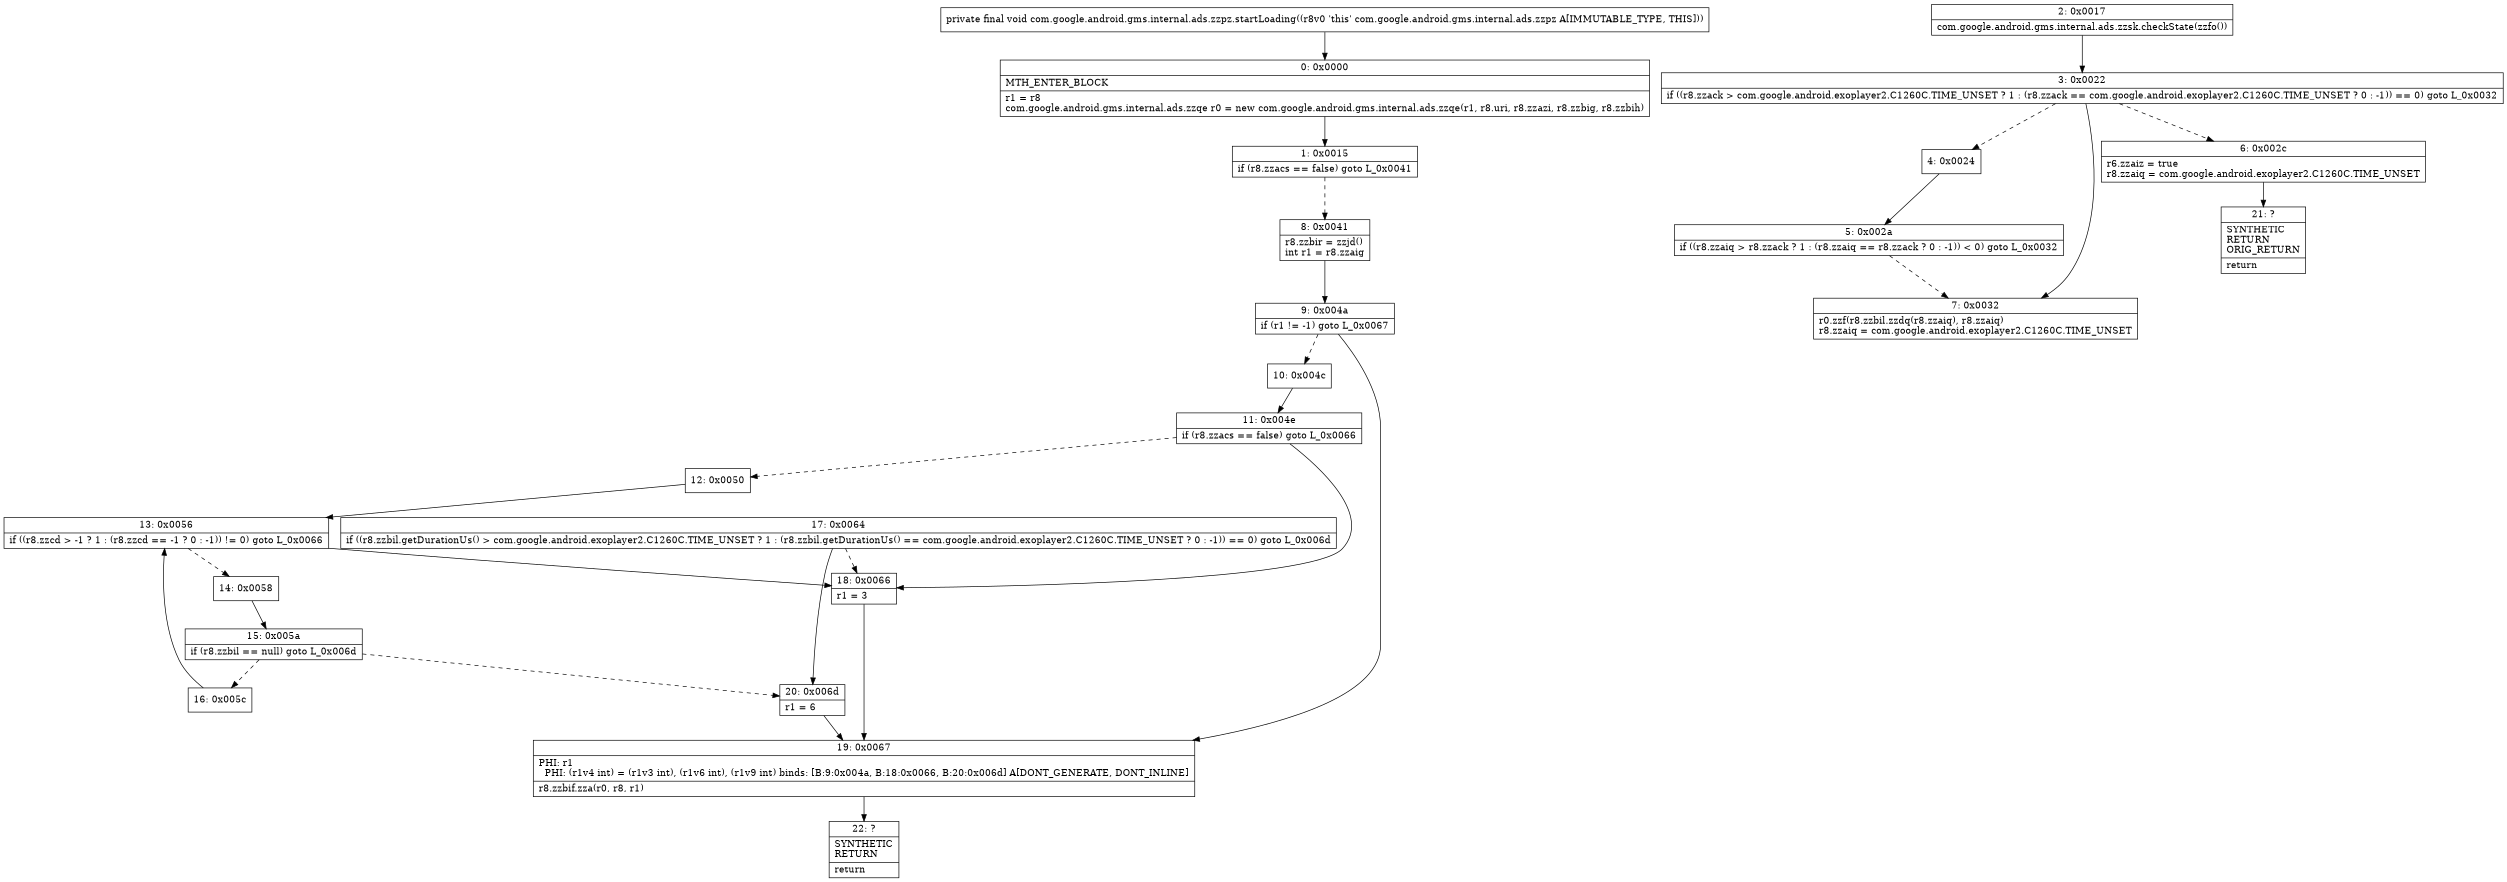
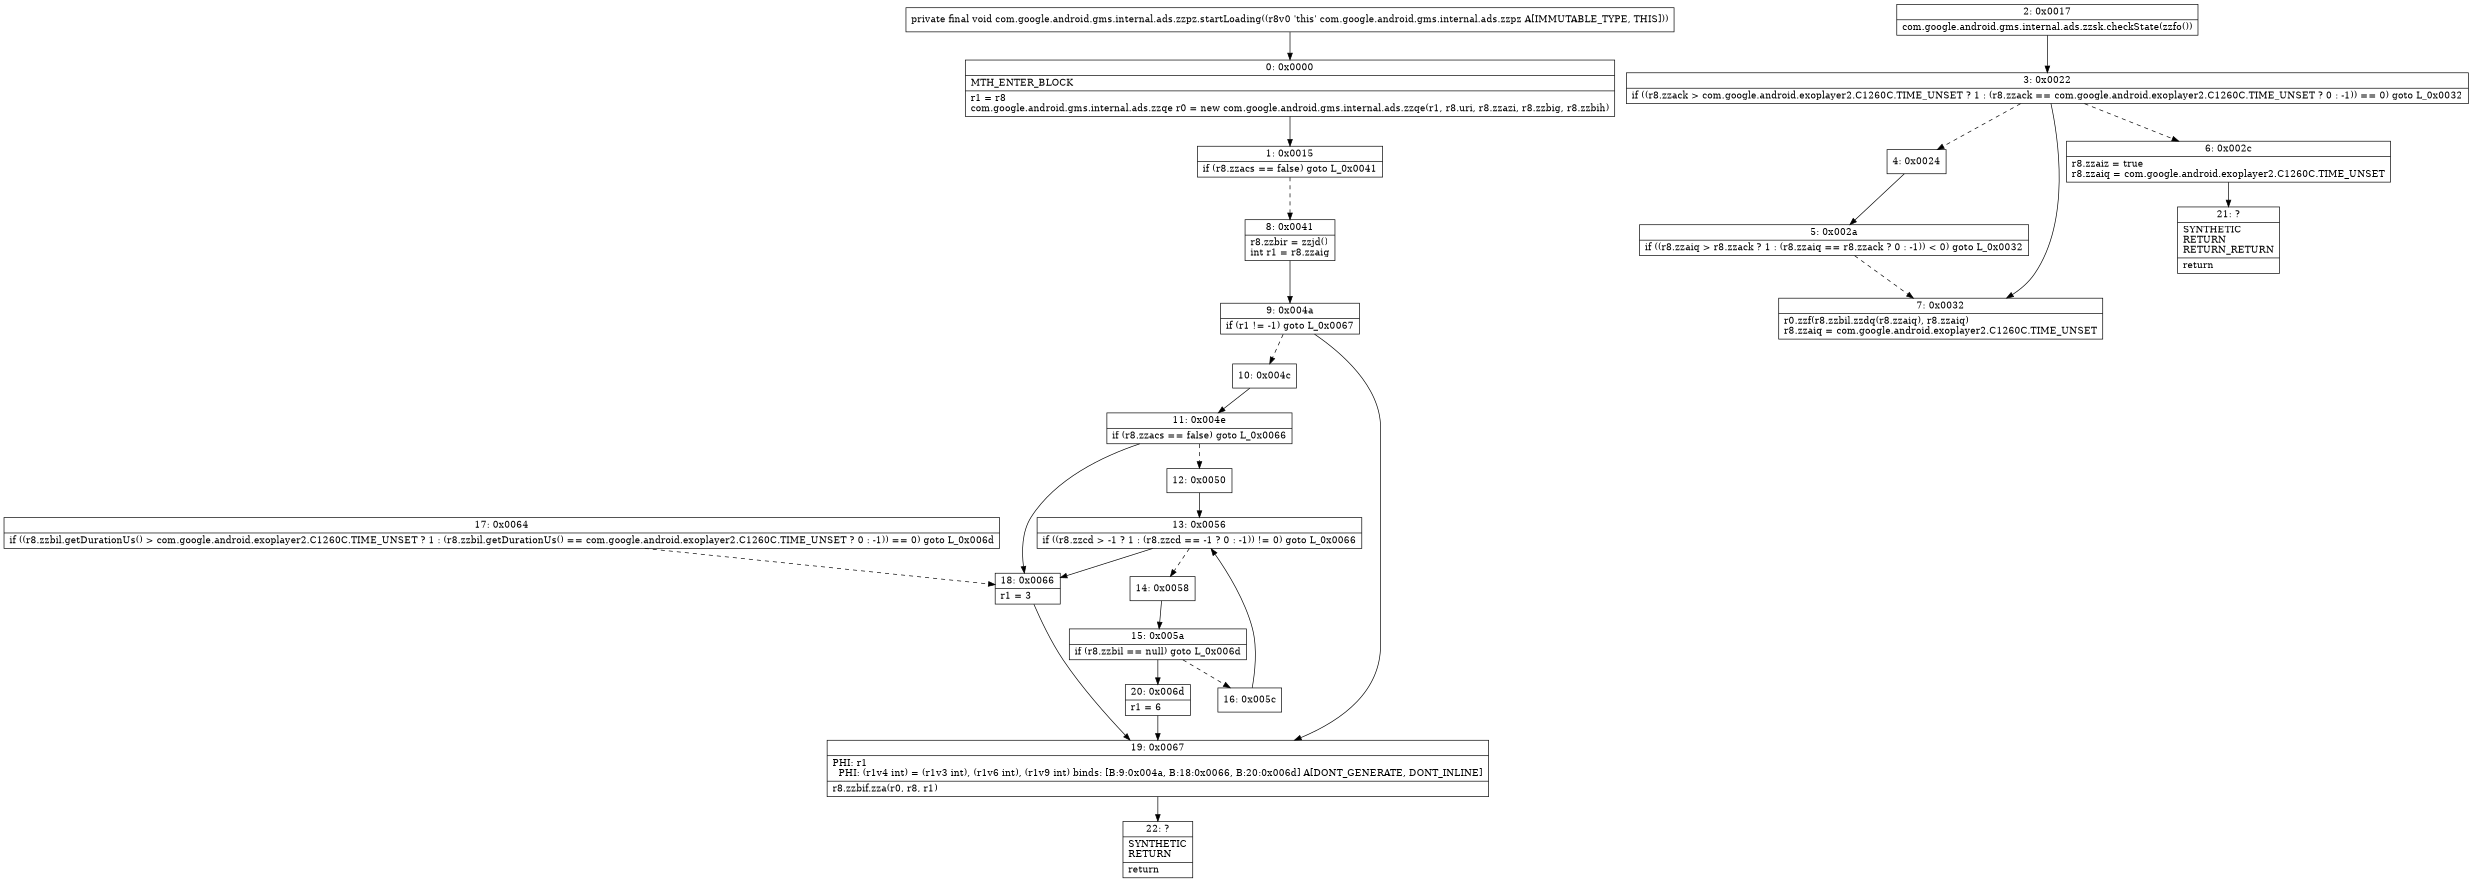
  digraph {
    node [shape=record]
    n1 [label="{0\:\ 0x0000|MTH_ENTER_BLOCK\l|r1 = r8\lcom.google.android.gms.internal.ads.zzqe r0 = new com.google.android.gms.internal.ads.zzqe(r1, r8.uri, r8.zzazi, r8.zzbig, r8.zzbih)\l}"]
    n2 [label="{1\:\ 0x0015|if (r8.zzacs == false) goto L_0x0041\l}"]
    n3 [label="{8\:\ 0x0041|r8.zzbir = zzjd()\lint r1 = r8.zzaig\l}"]
    n4 [label="{2\:\ 0x0017|com.google.android.gms.internal.ads.zzsk.checkState(zzfo())\l}"]
    n5 [label="{3\:\ 0x0022|if ((r8.zzack \> com.google.android.exoplayer2.C1260C.TIME_UNSET ? 1 : (r8.zzack == com.google.android.exoplayer2.C1260C.TIME_UNSET ? 0 : \-1)) == 0) goto L_0x0032\l}"]
    n6 [label="{9\:\ 0x004a|if (r1 != \-1) goto L_0x0067\l}"]
    n7 [label="{4\:\ 0x0024}"]
    n8 [label="{7\:\ 0x0032|r0.zzf(r8.zzbil.zzdq(r8.zzaiq), r8.zzaiq)\lr8.zzaiq = com.google.android.exoplayer2.C1260C.TIME_UNSET\l}"]
-   n9 [label="{6\:\ 0x002c|r6.zzaiz = true\lr8.zzaiq = com.google.android.exoplayer2.C1260C.TIME_UNSET\l}"]
+   n9 [label="{6\:\ 0x002c|r8.zzaiz = true\lr8.zzaiq = com.google.android.exoplayer2.C1260C.TIME_UNSET\l}"]
    n10 [label="{5\:\ 0x002a|if ((r8.zzaiq \> r8.zzack ? 1 : (r8.zzaiq == r8.zzack ? 0 : \-1)) \< 0) goto L_0x0032\l}"]
-   n11 [label="{21\:\ ?|SYNTHETIC\lRETURN\lORIG_RETURN\l|return\l}"]
+   n11 [label="{21\:\ ?|SYNTHETIC\lRETURN\lRETURN_RETURN\l|return\l}"]
    n12 [label="{10\:\ 0x004c}"]
    n13 [label="{19\:\ 0x0067|PHI: r1 \l  PHI: (r1v4 int) = (r1v3 int), (r1v6 int), (r1v9 int) binds: [B:9:0x004a, B:18:0x0066, B:20:0x006d] A[DONT_GENERATE, DONT_INLINE]\l|r8.zzbif.zza(r0, r8, r1)\l}"]
    n14 [label="{11\:\ 0x004e|if (r8.zzacs == false) goto L_0x0066\l}"]
    n15 [label="{22\:\ ?|SYNTHETIC\lRETURN\l|return\l}"]
    n16 [label="{12\:\ 0x0050}"]
    n17 [label="{18\:\ 0x0066|r1 = 3\l}"]
    n18 [label="{13\:\ 0x0056|if ((r8.zzcd \> \-1 ? 1 : (r8.zzcd == \-1 ? 0 : \-1)) != 0) goto L_0x0066\l}"]
    n19 [label="{14\:\ 0x0058}"]
    n20 [label="{15\:\ 0x005a|if (r8.zzbil == null) goto L_0x006d\l}"]
    n21 [label="{16\:\ 0x005c}"]
    n22 [label="{20\:\ 0x006d|r1 = 6\l}"]
    n23 [label="{17\:\ 0x0064|if ((r8.zzbil.getDurationUs() \> com.google.android.exoplayer2.C1260C.TIME_UNSET ? 1 : (r8.zzbil.getDurationUs() == com.google.android.exoplayer2.C1260C.TIME_UNSET ? 0 : \-1)) == 0) goto L_0x006d\l}"]
    n24 [label="{private final void com.google.android.gms.internal.ads.zzpz.startLoading((r8v0 'this' com.google.android.gms.internal.ads.zzpz A[IMMUTABLE_TYPE, THIS])) }"]
    n1 -> n2
    n2 -> n3 [style=dashed]
    n3 -> n6
    n4 -> n5
    n5 -> n7 [style=dashed]
    n5 -> n8
    n5 -> n9 [style=dashed]
    n6 -> n12 [style=dashed]
    n6 -> n13
    n7 -> n10
    n9 -> n11
    n10 -> n8 [style=dashed]
    n12 -> n14
    n13 -> n15
    n14 -> n16 [style=dashed]
    n14 -> n17
    n16 -> n18
    n17 -> n13
    n18 -> n17
    n18 -> n19 [style=dashed]
    n19 -> n20
    n20 -> n21 [style=dashed]
-   n20 -> n22 [style=dashed]
+   n20 -> n22
    n21 -> n18
    n22 -> n13
    n23 -> n17 [style=dashed]
-   n23 -> n22
    n24 -> n1
  }
